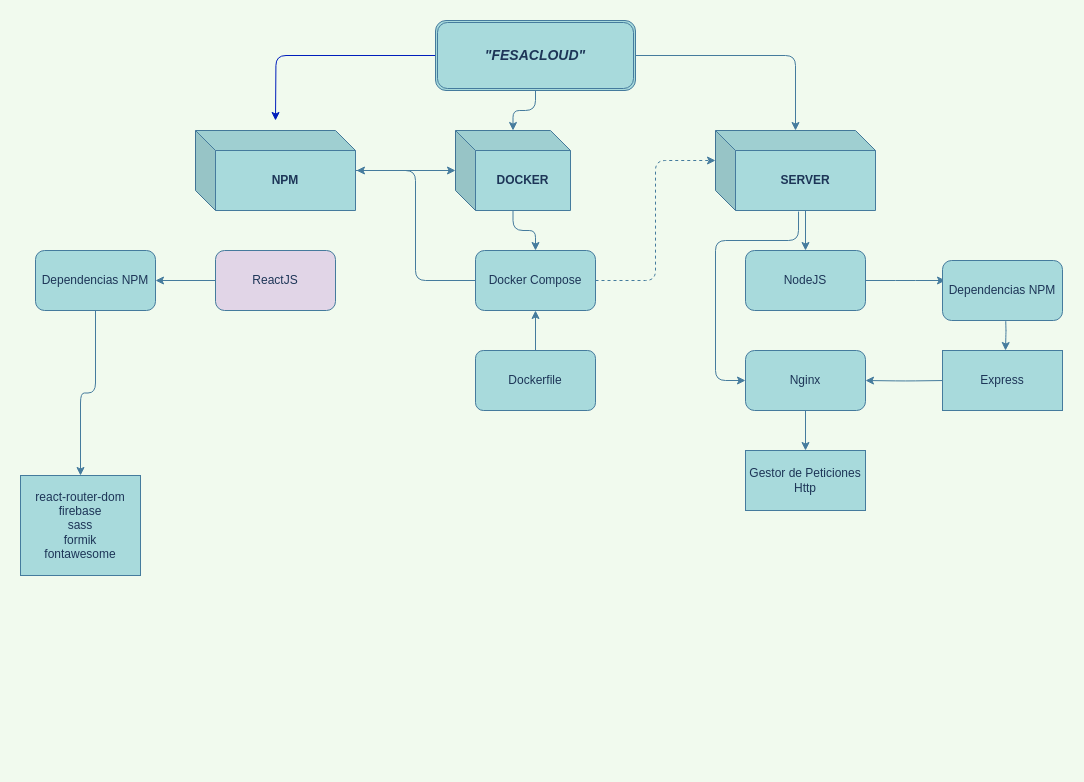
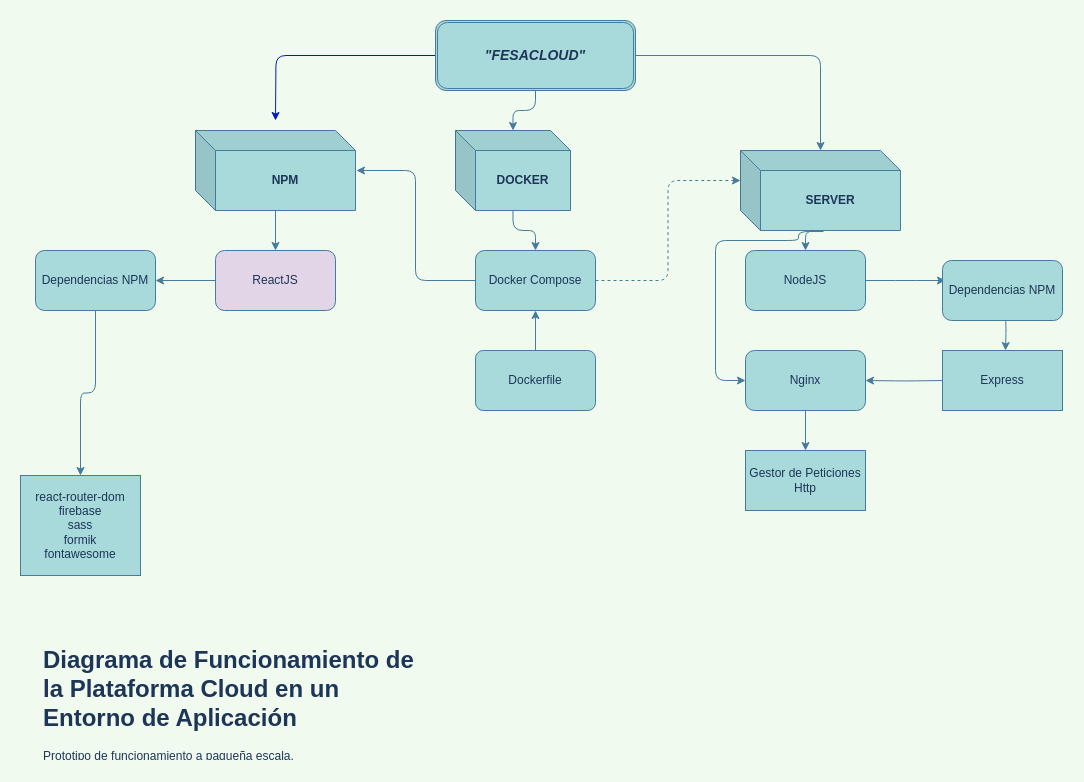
  <mxCell id="0" />
  <mxCell id="1" parent="0" />
- <mxCell id="2" style="edgeStyle=orthogonalEdgeStyle;orthogonalLoop=1;jettySize=auto;html=1;strokeColor=#457B9D;fontColor=#1D3557;labelBackgroundColor=#F1FAEE;" parent="1" source="3" target="18" edge="1"><mxGeometry relative="1" as="geometry"><mxPoint x="375" y="240" as="targetPoint" /></mxGeometry></mxCell>
+ <mxCell id="2" style="edgeStyle=orthogonalEdgeStyle;orthogonalLoop=1;jettySize=auto;html=1;entryX=0.5;entryY=0;entryDx=0;entryDy=0;strokeColor=#457B9D;fontColor=#1D3557;labelBackgroundColor=#F1FAEE;" parent="1" source="3" target="14" edge="1"><mxGeometry relative="1" as="geometry"><mxPoint x="375" y="240" as="targetPoint" /></mxGeometry></mxCell>
  <mxCell id="3" value="&lt;b&gt;NPM&lt;/b&gt;" style="shape=cube;whiteSpace=wrap;html=1;boundedLbl=1;backgroundOutline=1;darkOpacity=0.05;darkOpacity2=0.1;fillColor=#A8DADC;strokeColor=#457B9D;fontColor=#1D3557;rounded=1;" parent="1" vertex="1"><mxGeometry x="195" y="130" width="160" height="80" as="geometry" /></mxCell>
  <mxCell id="4" style="edgeStyle=orthogonalEdgeStyle;orthogonalLoop=1;jettySize=auto;html=1;exitX=0;exitY=0;exitDx=90;exitDy=80;exitPerimeter=0;entryX=0.5;entryY=0;entryDx=0;entryDy=0;strokeColor=#457B9D;fontColor=#1D3557;labelBackgroundColor=#F1FAEE;" parent="1" source="6" target="12" edge="1"><mxGeometry relative="1" as="geometry" /></mxCell>
  <mxCell id="5" style="edgeStyle=orthogonalEdgeStyle;rounded=1;orthogonalLoop=1;jettySize=auto;html=1;entryX=0;entryY=0.5;entryDx=0;entryDy=0;fontColor=#1D3557;strokeColor=#457B9D;fillColor=#A8DADC;exitX=0.519;exitY=1.013;exitDx=0;exitDy=0;exitPerimeter=0;" parent="1" source="6" target="30" edge="1"><mxGeometry relative="1" as="geometry"><Array as="points"><mxPoint x="798" y="240" /><mxPoint x="715" y="240" /><mxPoint x="715" y="380" /></Array></mxGeometry></mxCell>
- <mxCell id="6" value="&lt;b&gt;SERVER&lt;/b&gt;" style="shape=cube;whiteSpace=wrap;html=1;boundedLbl=1;backgroundOutline=1;darkOpacity=0.05;darkOpacity2=0.1;fillColor=#A8DADC;strokeColor=#457B9D;fontColor=#1D3557;rounded=1;" parent="1" vertex="1"><mxGeometry x="715" y="130" width="160" height="80" as="geometry" /></mxCell>
+ <mxCell id="6" value="&lt;b&gt;SERVER&lt;/b&gt;" style="shape=cube;whiteSpace=wrap;html=1;boundedLbl=1;backgroundOutline=1;darkOpacity=0.05;darkOpacity2=0.1;fillColor=#A8DADC;strokeColor=#457B9D;fontColor=#1D3557;rounded=1;" parent="1" vertex="1"><mxGeometry x="740" y="150" width="160" height="80" as="geometry" /></mxCell>
  <mxCell id="7" style="edgeStyle=orthogonalEdgeStyle;rounded=1;orthogonalLoop=1;jettySize=auto;html=1;fontColor=#1D3557;strokeColor=#457B9D;fillColor=#A8DADC;" parent="1" source="10" target="6" edge="1"><mxGeometry relative="1" as="geometry" /></mxCell>
  <mxCell id="8" value="" style="edgeStyle=orthogonalEdgeStyle;rounded=1;orthogonalLoop=1;jettySize=auto;html=1;fontColor=#1D3557;strokeColor=#457B9D;fillColor=#A8DADC;" parent="1" source="10" target="18" edge="1"><mxGeometry relative="1" as="geometry" /></mxCell>
  <mxCell id="9" style="edgeStyle=orthogonalEdgeStyle;rounded=1;orthogonalLoop=1;jettySize=auto;html=1;fontColor=#1D3557;strokeColor=#001DBC;fillColor=#0050ef;" parent="1" source="10" edge="1"><mxGeometry relative="1" as="geometry"><mxPoint x="275" y="120" as="targetPoint" /></mxGeometry></mxCell>
  <mxCell id="10" value="&lt;b&gt;&lt;i&gt;&lt;font style=&quot;font-size: 14px&quot;&gt;&quot;FESACLOUD&quot;&lt;/font&gt;&lt;/i&gt;&lt;/b&gt;" style="shape=ext;double=1;whiteSpace=wrap;html=1;fillColor=#A8DADC;strokeColor=#457B9D;fontColor=#1D3557;rounded=1;" parent="1" vertex="1"><mxGeometry x="435" y="20" width="200" height="70" as="geometry" /></mxCell>
  <mxCell id="11" value="" style="edgeStyle=orthogonalEdgeStyle;rounded=1;orthogonalLoop=1;jettySize=auto;html=1;fontColor=#1D3557;strokeColor=#457B9D;fillColor=#A8DADC;" parent="1" source="12" edge="1"><mxGeometry relative="1" as="geometry"><mxPoint x="945" y="280" as="targetPoint" /></mxGeometry></mxCell>
  <mxCell id="12" value="NodeJS" style="whiteSpace=wrap;html=1;fillColor=#A8DADC;strokeColor=#457B9D;fontColor=#1D3557;rounded=1;" parent="1" vertex="1"><mxGeometry x="745" y="250" width="120" height="60" as="geometry" /></mxCell>
  <mxCell id="13" value="" style="edgeStyle=orthogonalEdgeStyle;rounded=1;orthogonalLoop=1;jettySize=auto;html=1;fontColor=#1D3557;strokeColor=#457B9D;fillColor=#A8DADC;" parent="1" source="14" target="16" edge="1"><mxGeometry relative="1" as="geometry" /></mxCell>
  <mxCell id="14" value="ReactJS" style="whiteSpace=wrap;html=1;fillColor=#e1d5e7;strokeColor=#457B9D;fontColor=#1D3557;rounded=1;" parent="1" vertex="1"><mxGeometry x="215" y="250" width="120" height="60" as="geometry" /></mxCell>
  <mxCell id="15" value="" style="edgeStyle=orthogonalEdgeStyle;rounded=1;orthogonalLoop=1;jettySize=auto;html=1;fontColor=#1D3557;strokeColor=#457B9D;fillColor=#A8DADC;" parent="1" source="16" target="19" edge="1"><mxGeometry relative="1" as="geometry" /></mxCell>
  <mxCell id="16" value="Dependencias NPM" style="whiteSpace=wrap;html=1;fillColor=#A8DADC;strokeColor=#457B9D;fontColor=#1D3557;rounded=1;" parent="1" vertex="1"><mxGeometry x="35" y="250" width="120" height="60" as="geometry" /></mxCell>
  <mxCell id="17" value="" style="edgeStyle=orthogonalEdgeStyle;rounded=1;orthogonalLoop=1;jettySize=auto;html=1;fontColor=#1D3557;strokeColor=#457B9D;fillColor=#A8DADC;" parent="1" source="18" target="22" edge="1"><mxGeometry relative="1" as="geometry" /></mxCell>
  <mxCell id="18" value="&lt;b&gt;DOCKER&lt;/b&gt;" style="shape=cube;whiteSpace=wrap;html=1;boundedLbl=1;backgroundOutline=1;darkOpacity=0.05;darkOpacity2=0.1;fillColor=#A8DADC;strokeColor=#457B9D;fontColor=#1D3557;rounded=1;" parent="1" vertex="1"><mxGeometry x="455" y="130" width="115" height="80" as="geometry" /></mxCell>
  <mxCell id="19" value="&lt;div&gt;react-router-dom&lt;/div&gt;&lt;div&gt;firebase&lt;/div&gt;&lt;div&gt;sass&lt;/div&gt;&lt;div&gt;formik&lt;/div&gt;&lt;div&gt;fontawesome&lt;/div&gt;" style="rounded=0;whiteSpace=wrap;html=1;fontColor=#1D3557;strokeColor=#457B9D;fillColor=#A8DADC;" parent="1" vertex="1"><mxGeometry x="20" y="475" width="120" height="100" as="geometry" /></mxCell>
  <mxCell id="20" style="edgeStyle=orthogonalEdgeStyle;rounded=1;orthogonalLoop=1;jettySize=auto;html=1;entryX=0;entryY=0;entryDx=0;entryDy=30;entryPerimeter=0;fontColor=#1D3557;strokeColor=#457B9D;fillColor=#A8DADC;dashed=1;" parent="1" source="22" target="6" edge="1"><mxGeometry relative="1" as="geometry" /></mxCell>
  <mxCell id="21" style="edgeStyle=orthogonalEdgeStyle;rounded=1;orthogonalLoop=1;jettySize=auto;html=1;entryX=1.006;entryY=0.5;entryDx=0;entryDy=0;entryPerimeter=0;fontColor=#1D3557;strokeColor=#457B9D;fillColor=#A8DADC;" parent="1" source="22" target="3" edge="1"><mxGeometry relative="1" as="geometry" /></mxCell>
  <mxCell id="22" value="Docker Compose" style="whiteSpace=wrap;html=1;rounded=1;fontColor=#1D3557;strokeColor=#457B9D;fillColor=#A8DADC;" parent="1" vertex="1"><mxGeometry x="475" y="250" width="120" height="60" as="geometry" /></mxCell>
  <mxCell id="23" value="" style="edgeStyle=orthogonalEdgeStyle;rounded=1;orthogonalLoop=1;jettySize=auto;html=1;fontColor=#1D3557;strokeColor=#457B9D;fillColor=#A8DADC;" parent="1" edge="1"><mxGeometry relative="1" as="geometry"><mxPoint x="1005" y="310" as="sourcePoint" /><mxPoint x="1005" y="350" as="targetPoint" /></mxGeometry></mxCell>
  <mxCell id="24" value="Dependencias NPM" style="whiteSpace=wrap;html=1;rounded=1;fontColor=#1D3557;strokeColor=#457B9D;fillColor=#A8DADC;" parent="1" vertex="1"><mxGeometry x="942" y="260" width="120" height="60" as="geometry" /></mxCell>
  <mxCell id="25" value="" style="edgeStyle=orthogonalEdgeStyle;rounded=1;orthogonalLoop=1;jettySize=auto;html=1;fontColor=#1D3557;strokeColor=#457B9D;fillColor=#A8DADC;" parent="1" source="26" target="22" edge="1"><mxGeometry relative="1" as="geometry" /></mxCell>
  <mxCell id="26" value="Dockerfile" style="rounded=1;whiteSpace=wrap;html=1;fontColor=#1D3557;strokeColor=#457B9D;fillColor=#A8DADC;arcSize=13;" parent="1" vertex="1"><mxGeometry x="475" y="350" width="120" height="60" as="geometry" /></mxCell>
  <mxCell id="27" style="edgeStyle=orthogonalEdgeStyle;rounded=1;orthogonalLoop=1;jettySize=auto;html=1;fontColor=#1D3557;strokeColor=#457B9D;fillColor=#A8DADC;entryX=1;entryY=0.5;entryDx=0;entryDy=0;entryPerimeter=0;" parent="1" target="30" edge="1"><mxGeometry relative="1" as="geometry"><mxPoint x="875" y="380" as="targetPoint" /><mxPoint x="945" y="380" as="sourcePoint" /></mxGeometry></mxCell>
  <mxCell id="28" value="Express" style="rounded=0;whiteSpace=wrap;html=1;fontColor=#1D3557;strokeColor=#457B9D;fillColor=#A8DADC;" parent="1" vertex="1"><mxGeometry x="942" y="350" width="120" height="60" as="geometry" /></mxCell>
  <mxCell id="29" value="" style="edgeStyle=orthogonalEdgeStyle;rounded=1;orthogonalLoop=1;jettySize=auto;html=1;fontColor=#1D3557;strokeColor=#457B9D;fillColor=#A8DADC;" parent="1" source="30" target="31" edge="1"><mxGeometry relative="1" as="geometry" /></mxCell>
  <mxCell id="30" value="Nginx" style="whiteSpace=wrap;html=1;fillColor=#A8DADC;strokeColor=#457B9D;fontColor=#1D3557;rounded=1;" parent="1" vertex="1"><mxGeometry x="745" y="350" width="120" height="60" as="geometry" /></mxCell>
  <mxCell id="31" value="Gestor de Peticiones Http" style="whiteSpace=wrap;html=1;fillColor=#A8DADC;strokeColor=#457B9D;fontColor=#1D3557;rounded=1;arcSize=0;" parent="1" vertex="1"><mxGeometry x="745" y="450" width="120" height="60" as="geometry" /></mxCell>
+ <mxCell id="32" value="&lt;h1&gt;Diagrama de Funcionamiento de la Plataforma Cloud en un Entorno de Aplicación&lt;/h1&gt;&lt;h1&gt;&lt;p style=&quot;font-size: 12px ; font-weight: 400&quot;&gt;Prototipo de funcionamiento a paqueña escala.&lt;/p&gt;&lt;/h1&gt;" style="text;html=1;strokeColor=none;fillColor=none;spacing=5;spacingTop=-20;whiteSpace=wrap;overflow=hidden;rounded=0;sketch=0;fontColor=#1D3557;" parent="1" vertex="1"><mxGeometry x="38" y="640" width="400" height="120" as="geometry" /></mxCell>
